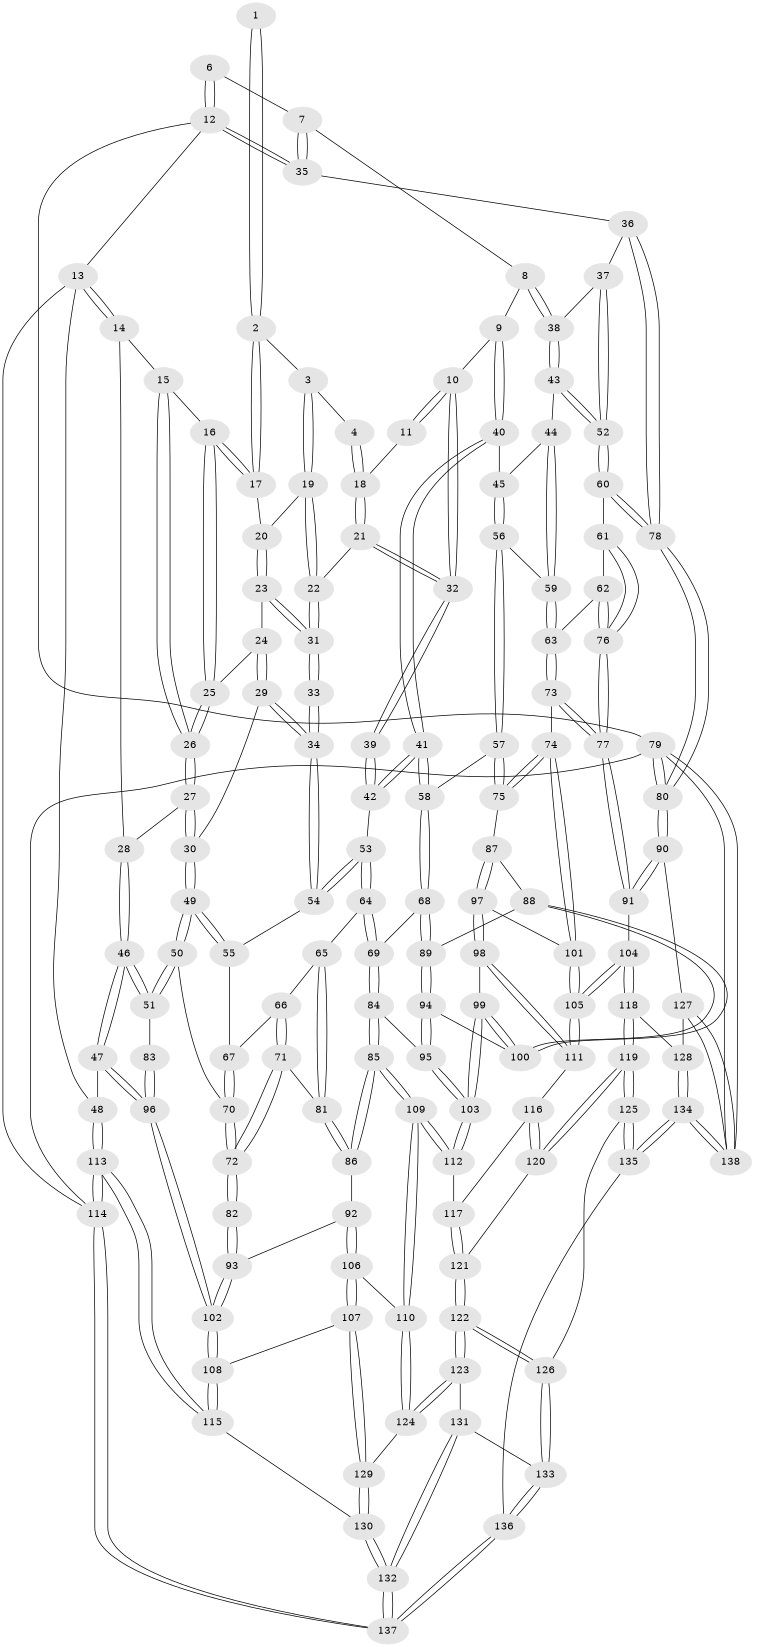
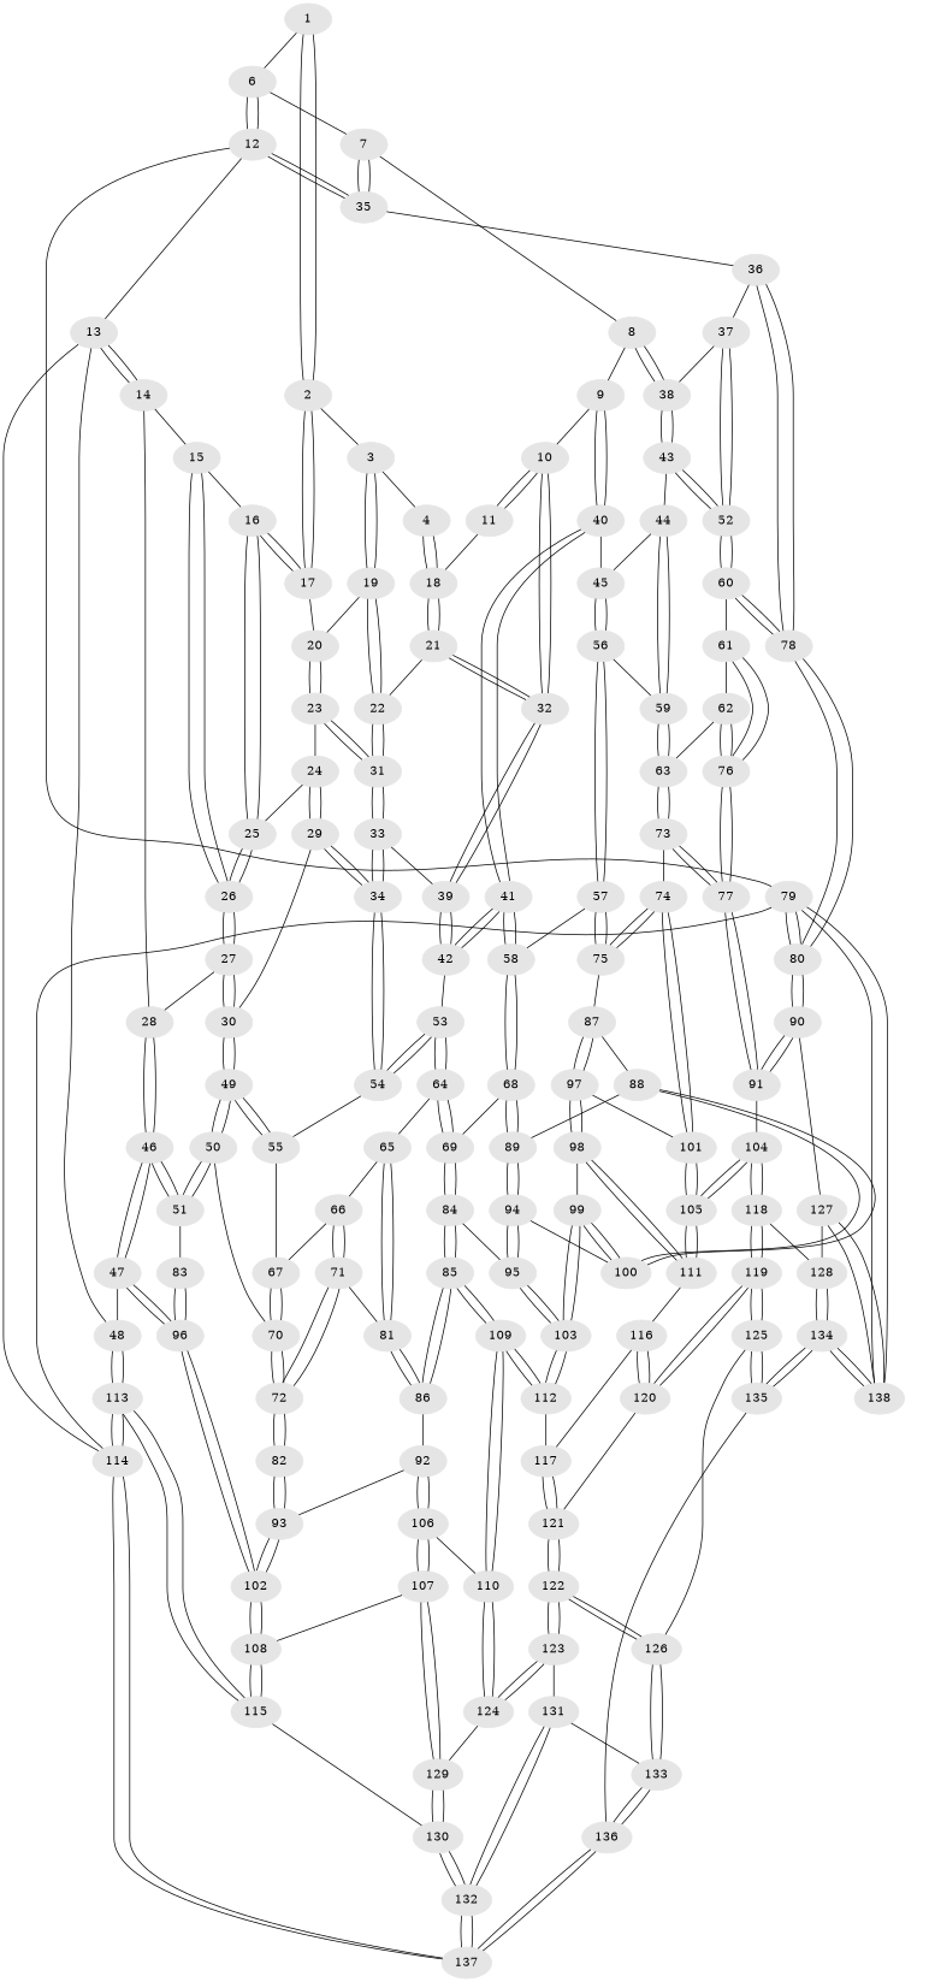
  graph {
    node [color=gray90 style=filled]
    1
    2
    6
    3
    17
    7
    12
    4
    19
    20
    18
    22
    21
    11
    8
    35
    13
    79
    9
    38
    36
    10
    40
    43
    32
    41
    45
    39
    14
    48
    114
    80
    138
    15
    28
    113
    137
    16
    26
    46
    25
    27
    23
    31
    24
    33
    29
    30
    34
    49
    47
    51
    54
    50
    55
    42
    37
    78
    52
    60
    44
    53
    58
    56
    68
    64
    59
    63
    57
    96
    83
    102
    115
    70
    67
    72
    61
    65
    69
    75
    87
    89
    73
    62
    76
    77
    74
    66
    81
    84
    71
    86
    94
    85
    95
    82
    93
    101
    91
    105
    88
    97
    104
    90
    127
    92
    109
    103
    112
    110
    106
    100
    98
    128
    118
    107
    108
    99
    111
    116
    117
    119
    129
    124
    130
    120
    121
    132
    122
    125
    134
    126
    135
    123
    131
    133
    136
    1 -- 2
    1 -- 2
+   1 -- 6
    2 -- 3
    2 -- 17
    2 -- 17
    6 -- 7
    6 -- 12
    6 -- 12
    3 -- 4
    3 -- 19
    3 -- 19
    17 -- 20
    7 -- 8
    7 -- 35
    7 -- 35
    12 -- 35
    12 -- 35
    12 -- 13
    12 -- 79
    4 -- 18
    4 -- 18
    19 -- 20
    19 -- 22
    19 -- 22
    20 -- 23
    20 -- 23
    18 -- 21
    18 -- 21
    22 -- 31
    22 -- 31
    21 -- 22
    21 -- 32
    21 -- 32
    11 -- 18
    8 -- 9
    8 -- 38
    8 -- 38
    35 -- 36
    13 -- 14
    13 -- 14
    13 -- 48
    13 -- 114
    79 -- 114
    79 -- 80
    79 -- 80
    79 -- 138
    79 -- 138
    9 -- 10
    9 -- 40
    9 -- 40
    38 -- 43
    38 -- 43
    36 -- 37
    36 -- 78
    36 -- 78
    10 -- 11
    10 -- 11
    10 -- 32
    10 -- 32
    40 -- 41
    40 -- 41
    40 -- 45
    43 -- 52
    43 -- 52
    43 -- 44
    32 -- 39
    32 -- 39
    41 -- 42
    41 -- 42
    41 -- 58
    41 -- 58
    45 -- 56
    45 -- 56
    39 -- 42
    39 -- 42
    14 -- 15
    14 -- 28
    48 -- 113
    48 -- 113
    114 -- 137
    114 -- 137
    80 -- 90
    80 -- 90
    15 -- 16
    15 -- 26
    15 -- 26
    28 -- 46
    28 -- 46
    113 -- 114
    113 -- 114
    113 -- 115
    113 -- 115
    16 -- 17
    16 -- 17
    16 -- 25
    16 -- 25
    26 -- 27
    26 -- 27
    46 -- 47
    46 -- 47
    46 -- 51
    46 -- 51
    25 -- 26
    25 -- 26
    27 -- 28
    27 -- 30
    27 -- 30
    23 -- 31
    23 -- 31
    23 -- 24
    31 -- 33
    31 -- 33
    24 -- 25
    24 -- 29
    24 -- 29
+   33 -- 39
    33 -- 34
    33 -- 34
    29 -- 30
    29 -- 34
    29 -- 34
    30 -- 49
    30 -- 49
    34 -- 54
    34 -- 54
    49 -- 50
    49 -- 50
    49 -- 55
    49 -- 55
    47 -- 48
    47 -- 96
    47 -- 96
    51 -- 83
    54 -- 55
    50 -- 51
    50 -- 51
    50 -- 70
    55 -- 67
    42 -- 53
    37 -- 38
    37 -- 52
    37 -- 52
    78 -- 80
    78 -- 80
    52 -- 60
    52 -- 60
    60 -- 78
    60 -- 78
    60 -- 61
    44 -- 45
    44 -- 59
    44 -- 59
    53 -- 54
    53 -- 54
    53 -- 64
    53 -- 64
    58 -- 68
    58 -- 68
    56 -- 59
    56 -- 57
    56 -- 57
    68 -- 69
    68 -- 89
    68 -- 89
    64 -- 65
    64 -- 69
    64 -- 69
    59 -- 63
    59 -- 63
    63 -- 73
    63 -- 73
    57 -- 58
    57 -- 75
    57 -- 75
    96 -- 102
    96 -- 102
    83 -- 96
    83 -- 96
    102 -- 108
    102 -- 108
    115 -- 130
    70 -- 72
    70 -- 72
    67 -- 70
    67 -- 70
    72 -- 82
    72 -- 82
    61 -- 62
    61 -- 76
    61 -- 76
    65 -- 66
    65 -- 81
    65 -- 81
    69 -- 84
    69 -- 84
    75 -- 87
    87 -- 88
    87 -- 97
    87 -- 97
    89 -- 94
    89 -- 94
    73 -- 77
    73 -- 77
    73 -- 74
    62 -- 63
    62 -- 76
    62 -- 76
    76 -- 77
    76 -- 77
    77 -- 91
    77 -- 91
    74 -- 75
    74 -- 75
    74 -- 101
    74 -- 101
    66 -- 67
    66 -- 71
    66 -- 71
    81 -- 86
    81 -- 86
    84 -- 85
    84 -- 85
    84 -- 95
    71 -- 72
    71 -- 72
    71 -- 81
    86 -- 92
    94 -- 95
    94 -- 95
    94 -- 100
    85 -- 86
    85 -- 86
    85 -- 109
    85 -- 109
    95 -- 103
    95 -- 103
    82 -- 93
    82 -- 93
    93 -- 102
    93 -- 102
    101 -- 105
    101 -- 105
    91 -- 104
    105 -- 111
    105 -- 111
    88 -- 89
    88 -- 100
    88 -- 100
    97 -- 101
    97 -- 98
    97 -- 98
    104 -- 105
    104 -- 105
    104 -- 118
    104 -- 118
    90 -- 91
    90 -- 91
    90 -- 127
    127 -- 138
    127 -- 138
    127 -- 128
    92 -- 93
    92 -- 106
    92 -- 106
    109 -- 112
    109 -- 112
    109 -- 110
    109 -- 110
    103 -- 112
    103 -- 112
    112 -- 117
    110 -- 124
    110 -- 124
    106 -- 110
    106 -- 107
    106 -- 107
    98 -- 99
    98 -- 111
    98 -- 111
    128 -- 134
    128 -- 134
    118 -- 128
    118 -- 119
    118 -- 119
    107 -- 108
    107 -- 129
    107 -- 129
    108 -- 115
    108 -- 115
    99 -- 103
    99 -- 103
    99 -- 100
    99 -- 100
    111 -- 116
    116 -- 117
    116 -- 120
    116 -- 120
    117 -- 121
    117 -- 121
    119 -- 120
    119 -- 120
    119 -- 125
    119 -- 125
    129 -- 130
    129 -- 130
    124 -- 129
    130 -- 132
    130 -- 132
    120 -- 121
    121 -- 122
    121 -- 122
    132 -- 137
    132 -- 137
    122 -- 126
    122 -- 126
    122 -- 123
    122 -- 123
    125 -- 126
    125 -- 135
    125 -- 135
    134 -- 138
    134 -- 138
    134 -- 135
    134 -- 135
    126 -- 133
    126 -- 133
    135 -- 136
    123 -- 124
    123 -- 124
    123 -- 131
    131 -- 132
    131 -- 132
    131 -- 133
    133 -- 136
    133 -- 136
    136 -- 137
    136 -- 137
  }
